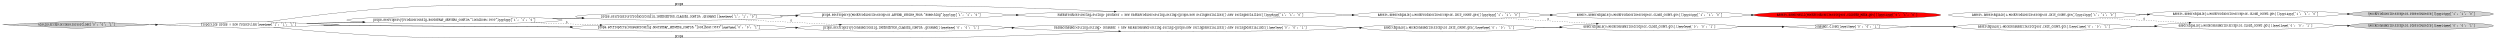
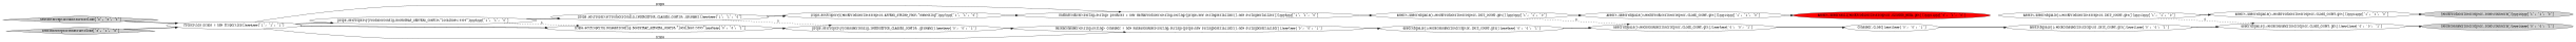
  digraph {
    fontname="Courier Prime"
    rankdir=LR
    node [fillcolor=white fontname="Courier Prime" shape=ellipse style=filled]
    edge [fontname="Courier Prime" style=bold]
    n1 [label="props.setProperty(MockProducerInterceptor.APPEND_STRING_PROP,\"something\")@@@7@@@['1', '1', '0']"]
    n2 [label="KafkaProducer<String,String> producer = new KafkaProducer<String,String>(props,new StringSerializer(),new StringSerializer())@@@8@@@['1', '1', '0']"]
    n3 [label="Assert.assertEquals(1,MockProducerInterceptor.INIT_COUNT.get())@@@9@@@['1', '1', '0']"]
    n4 [label="Assert.assertEquals(1,MockProducerInterceptor.INIT_COUNT.get())@@@13@@@['1', '1', '0']"]
    n5 [label="Assert.assertEquals(1,MockProducerInterceptor.CLOSE_COUNT.get())@@@14@@@['1', '1', '0']"]
    n6 [label="assertEquals(1,MockConsumerInterceptor.CLOSE_COUNT.get())@@@12@@@['0', '0', '1']"]
    n7 [fillcolor=lightgray label="testInterceptorConstructorClose['0', '0', '1']" shape=diamond]
-   n8 [label="Properties props = new Properties()@@@4@@@['1', '1', '1']" shape=diamond]
+   n8 [label="Properties props = new Properties()@@@4@@@['1', '1', '1']"]
    n9 [label="props.setProperty(ConsumerConfig.BOOTSTRAP_SERVERS_CONFIG,\"localhost:9999\")@@@5@@@['0', '0', '1']"]
    n10 [label="KafkaConsumer<String,String> consumer = new KafkaConsumer<String,String>(props,new StringDeserializer(),new StringDeserializer())@@@7@@@['0', '0', '1']"]
    n11 [label="props.setProperty(ProducerConfig.BOOTSTRAP_SERVERS_CONFIG,\"localhost:9999\")@@@5@@@['1', '1', '0']"]
    n12 [label="props.setProperty(ConsumerConfig.INTERCEPTOR_CLASSES_CONFIG,.getName())@@@6@@@['0', '0', '1']"]
    n13 [label="assertEquals(1,MockConsumerInterceptor.INIT_COUNT.get())@@@8@@@['0', '0', '1']"]
    n14 [label="Assert.assertEquals(0,MockProducerInterceptor.CLOSE_COUNT.get())@@@10@@@['1', '1', '0']"]
    n15 [fillcolor=red label="Assert.assertNull(MockProducerInterceptor.CLUSTER_META.get())@@@11@@@['0', '1', '0']"]
    n16 [label="props.setProperty(ProducerConfig.INTERCEPTOR_CLASSES_CONFIG,.getName())@@@6@@@['1', '1', '0']"]
    n17 [label="assertEquals(0,MockConsumerInterceptor.CLOSE_COUNT.get())@@@9@@@['0', '0', '1']"]
-   n18 [label="consumer.close()@@@10@@@['0', '0', '1']" shape=diamond]
+   n18 [label="consumer.close()@@@10@@@['0', '0', '1']"]
    n19 [fillcolor=lightgray label="{MockProducerInterceptor.resetCounters()}@@@16@@@['1', '1', '0']"]
+   n20 [fillcolor=lightgray label="testInterceptorConstructClose['0', '1', '0']" shape=diamond]
    n21 [fillcolor=lightgray label="{MockConsumerInterceptor.resetCounters()}@@@14@@@['0', '0', '1']"]
    n22 [label="assertEquals(1,MockConsumerInterceptor.INIT_COUNT.get())@@@11@@@['0', '0', '1']"]
    n1 -> n2
    n2 -> n3
    n3 -> n14
    n3 -> n17 [label=0 style=dashed]
    n4 -> n5
    n4 -> n6 [label=0 style=dashed]
    n5 -> n19
    n6 -> n21
    n7 -> n8
    n8 -> n2 [label=props style=solid]
    n8 -> n9
    n8 -> n10 [label=props style=solid]
    n8 -> n11
    n9 -> n12
    n10 -> n13
    n11 -> n9 [label=0 style=dashed]
    n11 -> n16
    n12 -> n10
    n13 -> n17
    n14 -> n15
    n16 -> n1
    n16 -> n12 [label=0 style=dashed]
    n17 -> n18
    n18 -> n22
+   n20 -> n8
    n22 -> n6
  }
